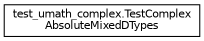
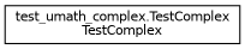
  digraph {
    rankdir=LR
-   n1 [color=black fillcolor=white fontname=Helvetica fontsize=10 height=0.2 label="test_umath_complex.TestComplex\lAbsoluteMixedDTypes" shape=record style=filled width=0.4]
+   n1 [color=black fillcolor=white fontname=Helvetica fontsize=10 height=0.2 label="test_umath_complex.TestComplex\lTestComplex" shape=record style=filled width=0.4]
  }
